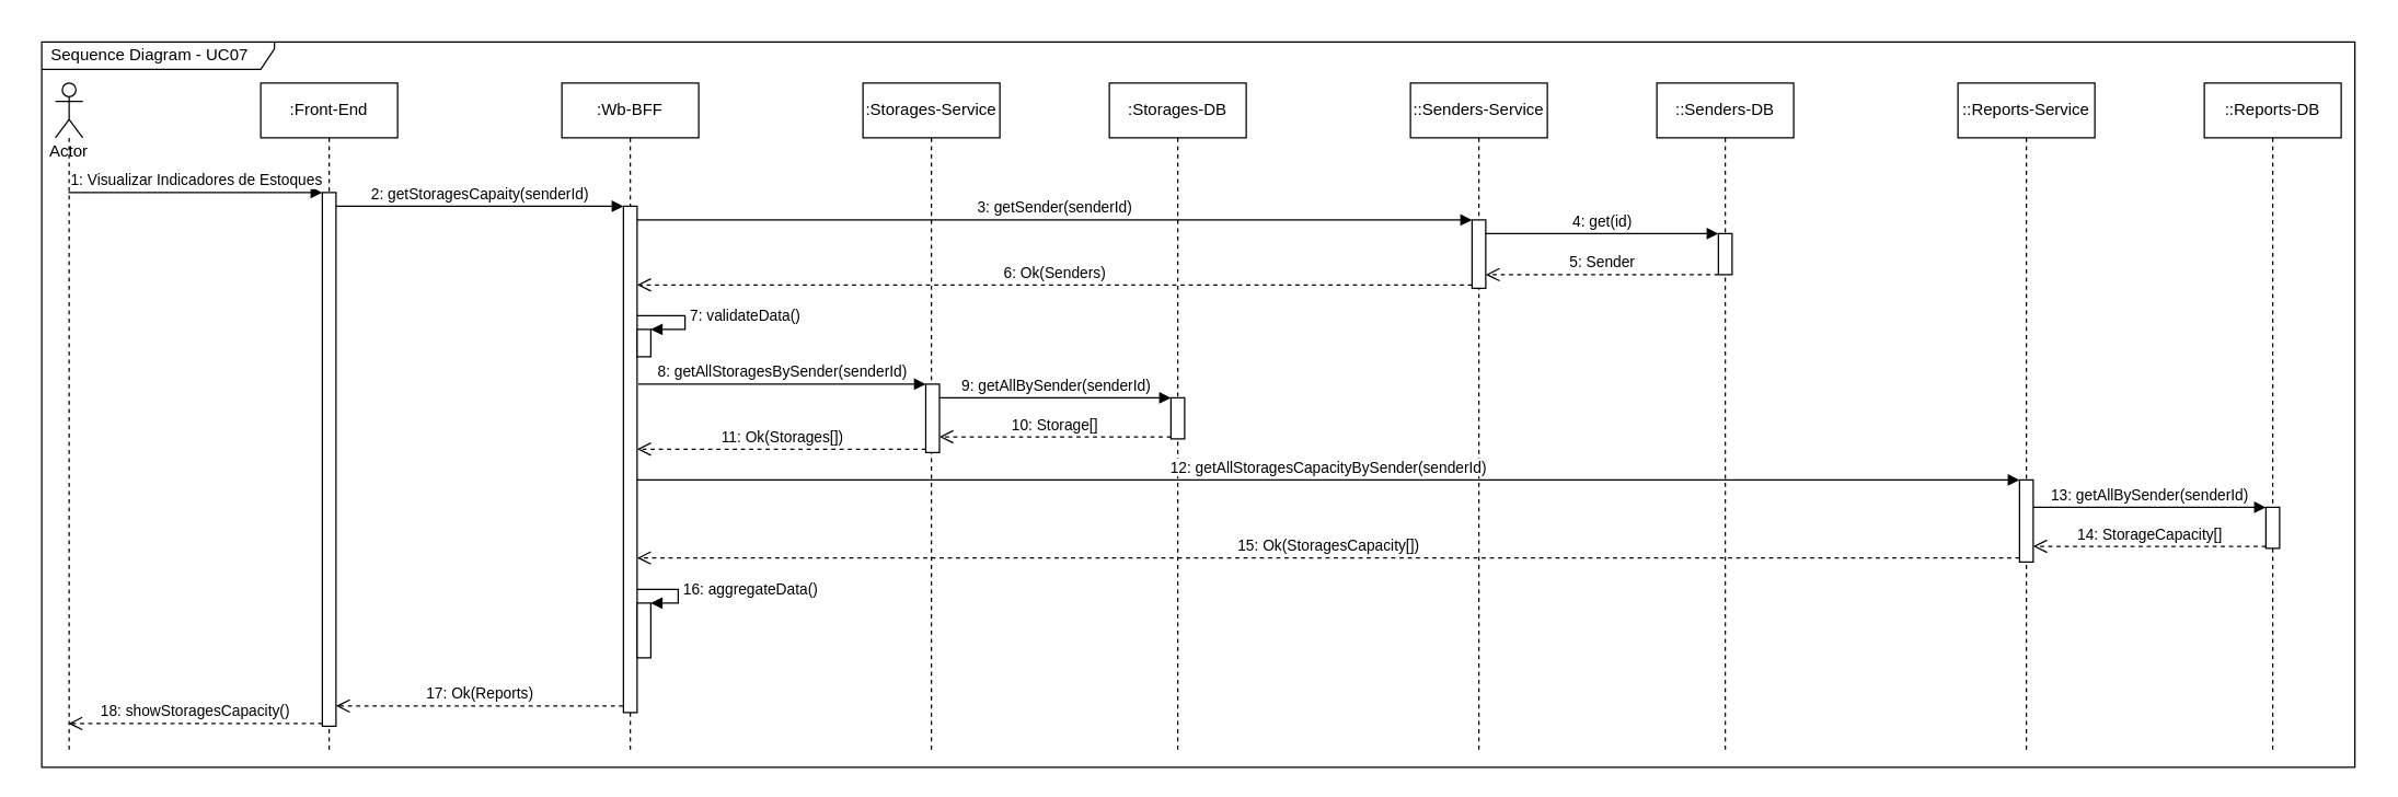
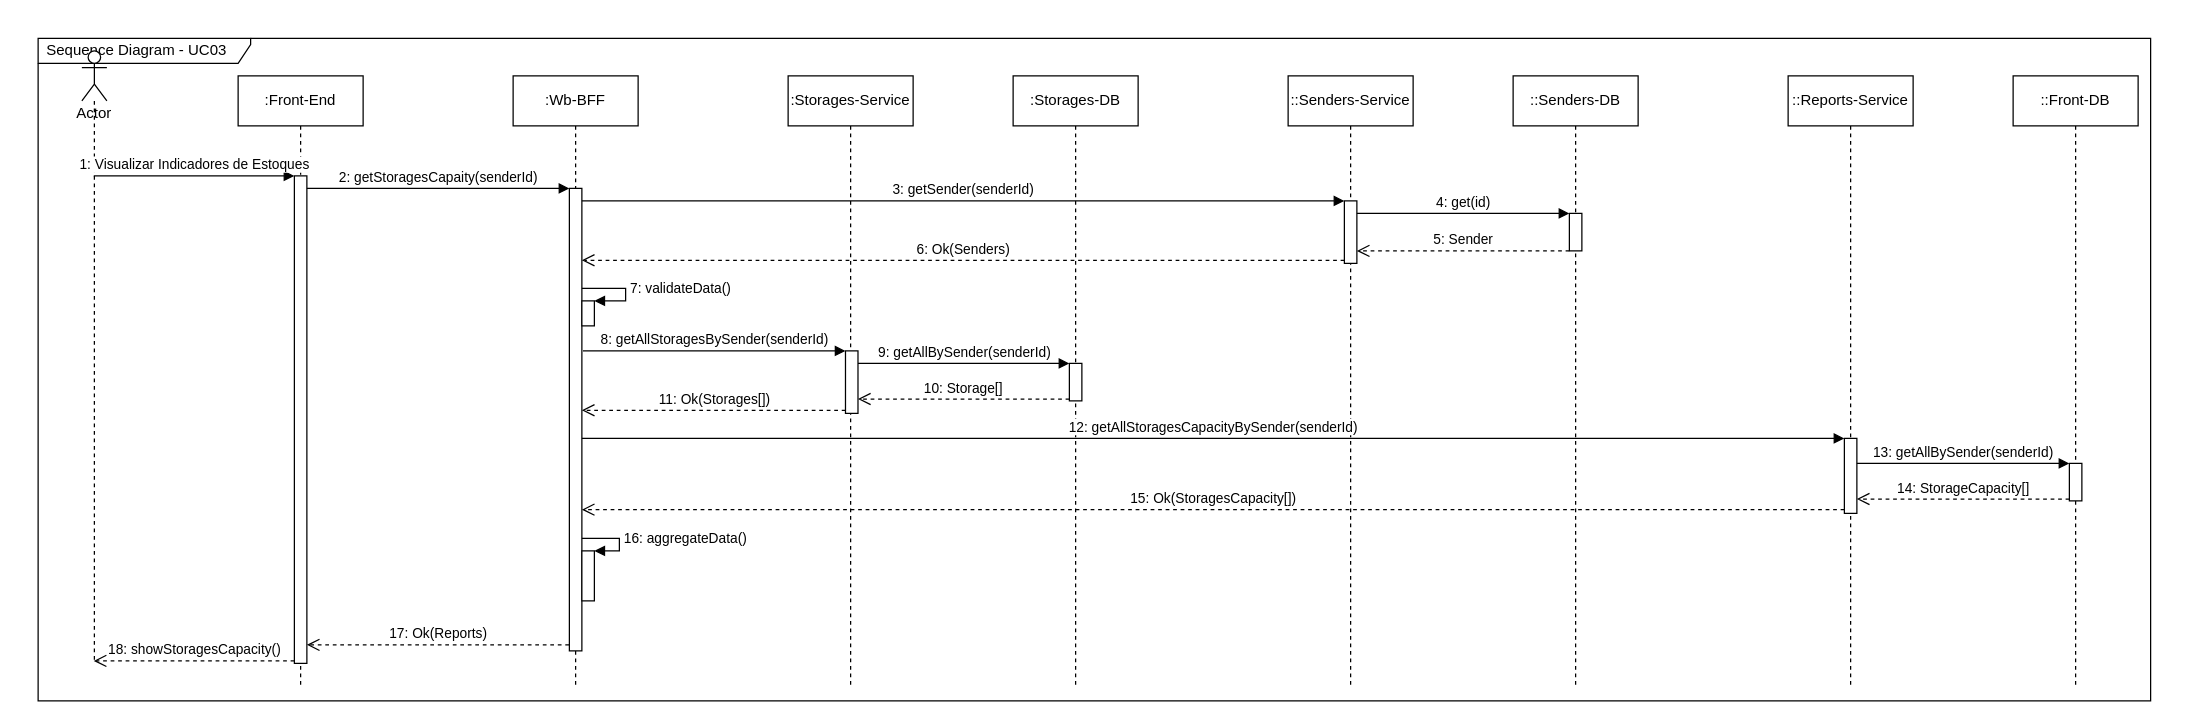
  <mxCell id="0" />
  <mxCell id="1" parent="0" />
  <mxCell id="2" value="" style="group" vertex="1" connectable="0" parent="1"><mxGeometry x="20" y="20" width="1710" height="540" as="geometry" /></mxCell>
- <mxCell id="3" value="Sequence Diagram - UC07" style="shape=umlFrame;whiteSpace=wrap;html=1;width=170;height=20;boundedLbl=1;verticalAlign=middle;align=left;spacingLeft=5;" parent="2" vertex="1"><mxGeometry x="10" y="10" width="1690" height="530" as="geometry" /></mxCell>
- <mxCell id="4" value="Actor" style="shape=umlLifeline;participant=umlActor;perimeter=lifelinePerimeter;whiteSpace=wrap;html=1;container=1;collapsible=0;recursiveResize=0;verticalAlign=top;spacingTop=36;outlineConnect=0;" parent="2" vertex="1"><mxGeometry x="20" y="40" width="20" height="490" as="geometry" /></mxCell>
+ <mxCell id="3" value="Sequence Diagram - UC03" style="shape=umlFrame;whiteSpace=wrap;html=1;width=170;height=20;boundedLbl=1;verticalAlign=middle;align=left;spacingLeft=5;" parent="2" vertex="1"><mxGeometry x="10" y="10" width="1690" height="530" as="geometry" /></mxCell>
+ <mxCell id="4" value="Actor" style="shape=umlLifeline;participant=umlActor;perimeter=lifelinePerimeter;whiteSpace=wrap;html=1;container=1;collapsible=0;recursiveResize=0;verticalAlign=top;spacingTop=36;outlineConnect=0;" parent="2" vertex="1"><mxGeometry x="45" y="20" width="20" height="490" as="geometry" /></mxCell>
  <mxCell id="5" value=":Front-End" style="shape=umlLifeline;perimeter=lifelinePerimeter;whiteSpace=wrap;html=1;container=1;collapsible=0;recursiveResize=0;outlineConnect=0;" parent="2" vertex="1"><mxGeometry x="170" y="40" width="100" height="490" as="geometry" /></mxCell>
  <mxCell id="6" value="" style="html=1;points=[];perimeter=orthogonalPerimeter;" vertex="1" parent="5"><mxGeometry x="45" y="80" width="10" height="390" as="geometry" /></mxCell>
  <mxCell id="7" value=":Wb-BFF" style="shape=umlLifeline;perimeter=lifelinePerimeter;whiteSpace=wrap;html=1;container=1;collapsible=0;recursiveResize=0;outlineConnect=0;" parent="2" vertex="1"><mxGeometry x="390" y="40" width="100" height="490" as="geometry" /></mxCell>
  <mxCell id="8" value="" style="html=1;points=[];perimeter=orthogonalPerimeter;" vertex="1" parent="7"><mxGeometry x="45" y="90" width="10" height="370" as="geometry" /></mxCell>
  <mxCell id="9" value="" style="html=1;points=[];perimeter=orthogonalPerimeter;" vertex="1" parent="7"><mxGeometry x="55" y="180" width="10" height="20" as="geometry" /></mxCell>
  <mxCell id="10" value="7: validateData()" style="edgeStyle=orthogonalEdgeStyle;html=1;align=left;spacingLeft=2;endArrow=block;rounded=0;entryX=1;entryY=0;" edge="1" target="9" parent="7" source="8"><mxGeometry relative="1" as="geometry"><mxPoint x="60" y="170" as="sourcePoint" /><Array as="points"><mxPoint x="90" y="170" /><mxPoint x="90" y="180" /></Array></mxGeometry></mxCell>
  <mxCell id="11" value="" style="html=1;points=[];perimeter=orthogonalPerimeter;" vertex="1" parent="7"><mxGeometry x="55" y="380" width="10" height="40" as="geometry" /></mxCell>
  <mxCell id="12" value="16: aggregateData()" style="edgeStyle=orthogonalEdgeStyle;html=1;align=left;spacingLeft=2;endArrow=block;rounded=0;entryX=1;entryY=0;" edge="1" target="11" parent="7"><mxGeometry x="0.077" relative="1" as="geometry"><mxPoint x="60" y="370" as="sourcePoint" /><Array as="points"><mxPoint x="55" y="370" /><mxPoint x="85" y="370" /><mxPoint x="85" y="400" /></Array><mxPoint as="offset" /></mxGeometry></mxCell>
  <mxCell id="13" value=":Storages-Service" style="shape=umlLifeline;perimeter=lifelinePerimeter;whiteSpace=wrap;html=1;container=1;collapsible=0;recursiveResize=0;outlineConnect=0;" parent="2" vertex="1"><mxGeometry x="610" y="40" width="100" height="490" as="geometry" /></mxCell>
  <mxCell id="14" value="" style="html=1;points=[];perimeter=orthogonalPerimeter;" vertex="1" parent="13"><mxGeometry x="45.89" y="220" width="10" height="50" as="geometry" /></mxCell>
  <mxCell id="15" value=":Storages-DB" style="shape=umlLifeline;perimeter=lifelinePerimeter;whiteSpace=wrap;html=1;container=1;collapsible=0;recursiveResize=0;outlineConnect=0;" parent="2" vertex="1"><mxGeometry x="790" y="40" width="100" height="490" as="geometry" /></mxCell>
  <mxCell id="16" value="" style="html=1;points=[];perimeter=orthogonalPerimeter;" vertex="1" parent="15"><mxGeometry x="45" y="230" width="10" height="30" as="geometry" /></mxCell>
  <mxCell id="17" value="::Senders-Service" style="shape=umlLifeline;perimeter=lifelinePerimeter;whiteSpace=wrap;html=1;container=1;collapsible=0;recursiveResize=0;outlineConnect=0;" parent="2" vertex="1"><mxGeometry x="1010" y="40" width="100" height="490" as="geometry" /></mxCell>
  <mxCell id="18" value="" style="html=1;points=[];perimeter=orthogonalPerimeter;" vertex="1" parent="17"><mxGeometry x="45" y="100" width="10" height="50" as="geometry" /></mxCell>
  <mxCell id="19" value="::Senders-DB" style="shape=umlLifeline;perimeter=lifelinePerimeter;whiteSpace=wrap;html=1;container=1;collapsible=0;recursiveResize=0;outlineConnect=0;" parent="2" vertex="1"><mxGeometry x="1190" y="40" width="100" height="490" as="geometry" /></mxCell>
  <mxCell id="20" value="" style="html=1;points=[];perimeter=orthogonalPerimeter;" vertex="1" parent="19"><mxGeometry x="45" y="110" width="10" height="30" as="geometry" /></mxCell>
  <mxCell id="21" value="::Reports-Service" style="shape=umlLifeline;perimeter=lifelinePerimeter;whiteSpace=wrap;html=1;container=1;collapsible=0;recursiveResize=0;outlineConnect=0;" parent="2" vertex="1"><mxGeometry x="1410" y="40" width="100" height="490" as="geometry" /></mxCell>
  <mxCell id="22" value="" style="html=1;points=[];perimeter=orthogonalPerimeter;" vertex="1" parent="21"><mxGeometry x="45" y="290" width="10" height="60" as="geometry" /></mxCell>
- <mxCell id="23" value="::Reports-DB" style="shape=umlLifeline;perimeter=lifelinePerimeter;whiteSpace=wrap;html=1;container=1;collapsible=0;recursiveResize=0;outlineConnect=0;" parent="2" vertex="1"><mxGeometry x="1590" y="40" width="100" height="490" as="geometry" /></mxCell>
+ <mxCell id="23" value="::Front-DB" style="shape=umlLifeline;perimeter=lifelinePerimeter;whiteSpace=wrap;html=1;container=1;collapsible=0;recursiveResize=0;outlineConnect=0;" parent="2" vertex="1"><mxGeometry x="1590" y="40" width="100" height="490" as="geometry" /></mxCell>
  <mxCell id="24" value="" style="html=1;points=[];perimeter=orthogonalPerimeter;" vertex="1" parent="23"><mxGeometry x="45" y="310" width="10" height="30" as="geometry" /></mxCell>
  <mxCell id="25" value="1: Visualizar Indicadores de Estoques" style="html=1;verticalAlign=bottom;endArrow=block;entryX=0;entryY=0;rounded=0;" edge="1" target="6" parent="2" source="4"><mxGeometry relative="1" as="geometry"><mxPoint x="145" y="120" as="sourcePoint" /></mxGeometry></mxCell>
  <mxCell id="26" value="18: showStoragesCapacity()" style="html=1;verticalAlign=bottom;endArrow=open;dashed=1;endSize=8;exitX=0;exitY=0.995;rounded=0;exitDx=0;exitDy=0;exitPerimeter=0;" edge="1" source="6" parent="2" target="4"><mxGeometry relative="1" as="geometry"><mxPoint x="145" y="196" as="targetPoint" /><Array as="points"><mxPoint x="90" y="508" /></Array></mxGeometry></mxCell>
  <mxCell id="27" value="2: getStoragesCapaity(senderId)" style="html=1;verticalAlign=bottom;endArrow=block;entryX=0;entryY=0;rounded=0;" edge="1" target="8" parent="2" source="6"><mxGeometry relative="1" as="geometry"><mxPoint x="250" y="130" as="sourcePoint" /></mxGeometry></mxCell>
  <mxCell id="28" value="17: Ok(Reports)" style="html=1;verticalAlign=bottom;endArrow=open;dashed=1;endSize=8;exitX=-0.027;exitY=0.987;rounded=0;exitDx=0;exitDy=0;exitPerimeter=0;" edge="1" source="8" parent="2" target="6"><mxGeometry relative="1" as="geometry"><mxPoint x="365" y="206" as="targetPoint" /></mxGeometry></mxCell>
  <mxCell id="29" value="3: getSender(senderId)" style="html=1;verticalAlign=bottom;endArrow=block;entryX=0;entryY=0;rounded=0;" edge="1" target="18" parent="2" source="8"><mxGeometry relative="1" as="geometry"><mxPoint x="985" y="140" as="sourcePoint" /></mxGeometry></mxCell>
  <mxCell id="30" value="6: Ok(Senders)" style="html=1;verticalAlign=bottom;endArrow=open;dashed=1;endSize=8;exitX=0;exitY=0.95;rounded=0;" edge="1" source="18" parent="2" target="8"><mxGeometry relative="1" as="geometry"><mxPoint x="740" y="220" as="targetPoint" /></mxGeometry></mxCell>
  <mxCell id="31" value="5: Sender" style="html=1;verticalAlign=bottom;endArrow=open;dashed=1;endSize=8;rounded=0;" edge="1" source="20" parent="2" target="18"><mxGeometry relative="1" as="geometry"><mxPoint x="1165" y="226" as="targetPoint" /><Array as="points"><mxPoint x="1200" y="180" /></Array></mxGeometry></mxCell>
  <mxCell id="32" value="4: get(id)" style="html=1;verticalAlign=bottom;endArrow=block;entryX=0;entryY=0;rounded=0;" edge="1" target="20" parent="2" source="18"><mxGeometry relative="1" as="geometry"><mxPoint x="1165" y="150" as="sourcePoint" /></mxGeometry></mxCell>
  <mxCell id="33" value="8: getAllStoragesBySender(senderId)" style="html=1;verticalAlign=bottom;endArrow=block;entryX=0;entryY=0;rounded=0;" edge="1" target="14" parent="2"><mxGeometry relative="1" as="geometry"><mxPoint x="445.89" y="260" as="sourcePoint" /></mxGeometry></mxCell>
  <mxCell id="34" value="11: Ok(Storages[])" style="html=1;verticalAlign=bottom;endArrow=open;dashed=1;endSize=8;exitX=0;exitY=0.95;rounded=0;" edge="1" source="14" parent="2" target="8"><mxGeometry relative="1" as="geometry"><mxPoint x="445.0" y="335.52" as="targetPoint" /></mxGeometry></mxCell>
  <mxCell id="35" value="9: getAllBySender(senderId)" style="html=1;verticalAlign=bottom;endArrow=block;entryX=0;entryY=0;rounded=0;" edge="1" target="16" parent="2" source="14"><mxGeometry relative="1" as="geometry"><mxPoint x="765" y="270" as="sourcePoint" /><Array as="points"><mxPoint x="760" y="270" /></Array></mxGeometry></mxCell>
  <mxCell id="36" value="10: Storage[]" style="html=1;verticalAlign=bottom;endArrow=open;dashed=1;endSize=8;exitX=0;exitY=0.95;rounded=0;" edge="1" source="16" parent="2" target="14"><mxGeometry relative="1" as="geometry"><mxPoint x="765" y="346" as="targetPoint" /></mxGeometry></mxCell>
  <mxCell id="37" value="12: getAllStoragesCapacityBySender(senderId)" style="html=1;verticalAlign=bottom;endArrow=block;entryX=0;entryY=0;rounded=0;" edge="1" target="22" parent="2" source="8"><mxGeometry relative="1" as="geometry"><mxPoint x="1385" y="330" as="sourcePoint" /></mxGeometry></mxCell>
  <mxCell id="38" value="15: Ok(StoragesCapacity[])" style="html=1;verticalAlign=bottom;endArrow=open;dashed=1;endSize=8;exitX=0;exitY=0.95;rounded=0;" edge="1" source="22" parent="2" target="8"><mxGeometry relative="1" as="geometry"><mxPoint x="1385" y="406" as="targetPoint" /></mxGeometry></mxCell>
  <mxCell id="39" value="13: getAllBySender(senderId)" style="html=1;verticalAlign=bottom;endArrow=block;entryX=0;entryY=0;rounded=0;" edge="1" target="24" parent="2" source="22"><mxGeometry relative="1" as="geometry"><mxPoint x="1565" y="330" as="sourcePoint" /></mxGeometry></mxCell>
  <mxCell id="40" value="14: StorageCapacity[]" style="html=1;verticalAlign=bottom;endArrow=open;dashed=1;endSize=8;exitX=0;exitY=0.95;rounded=0;" edge="1" source="24" parent="2" target="22"><mxGeometry relative="1" as="geometry"><mxPoint x="1565" y="406" as="targetPoint" /></mxGeometry></mxCell>
